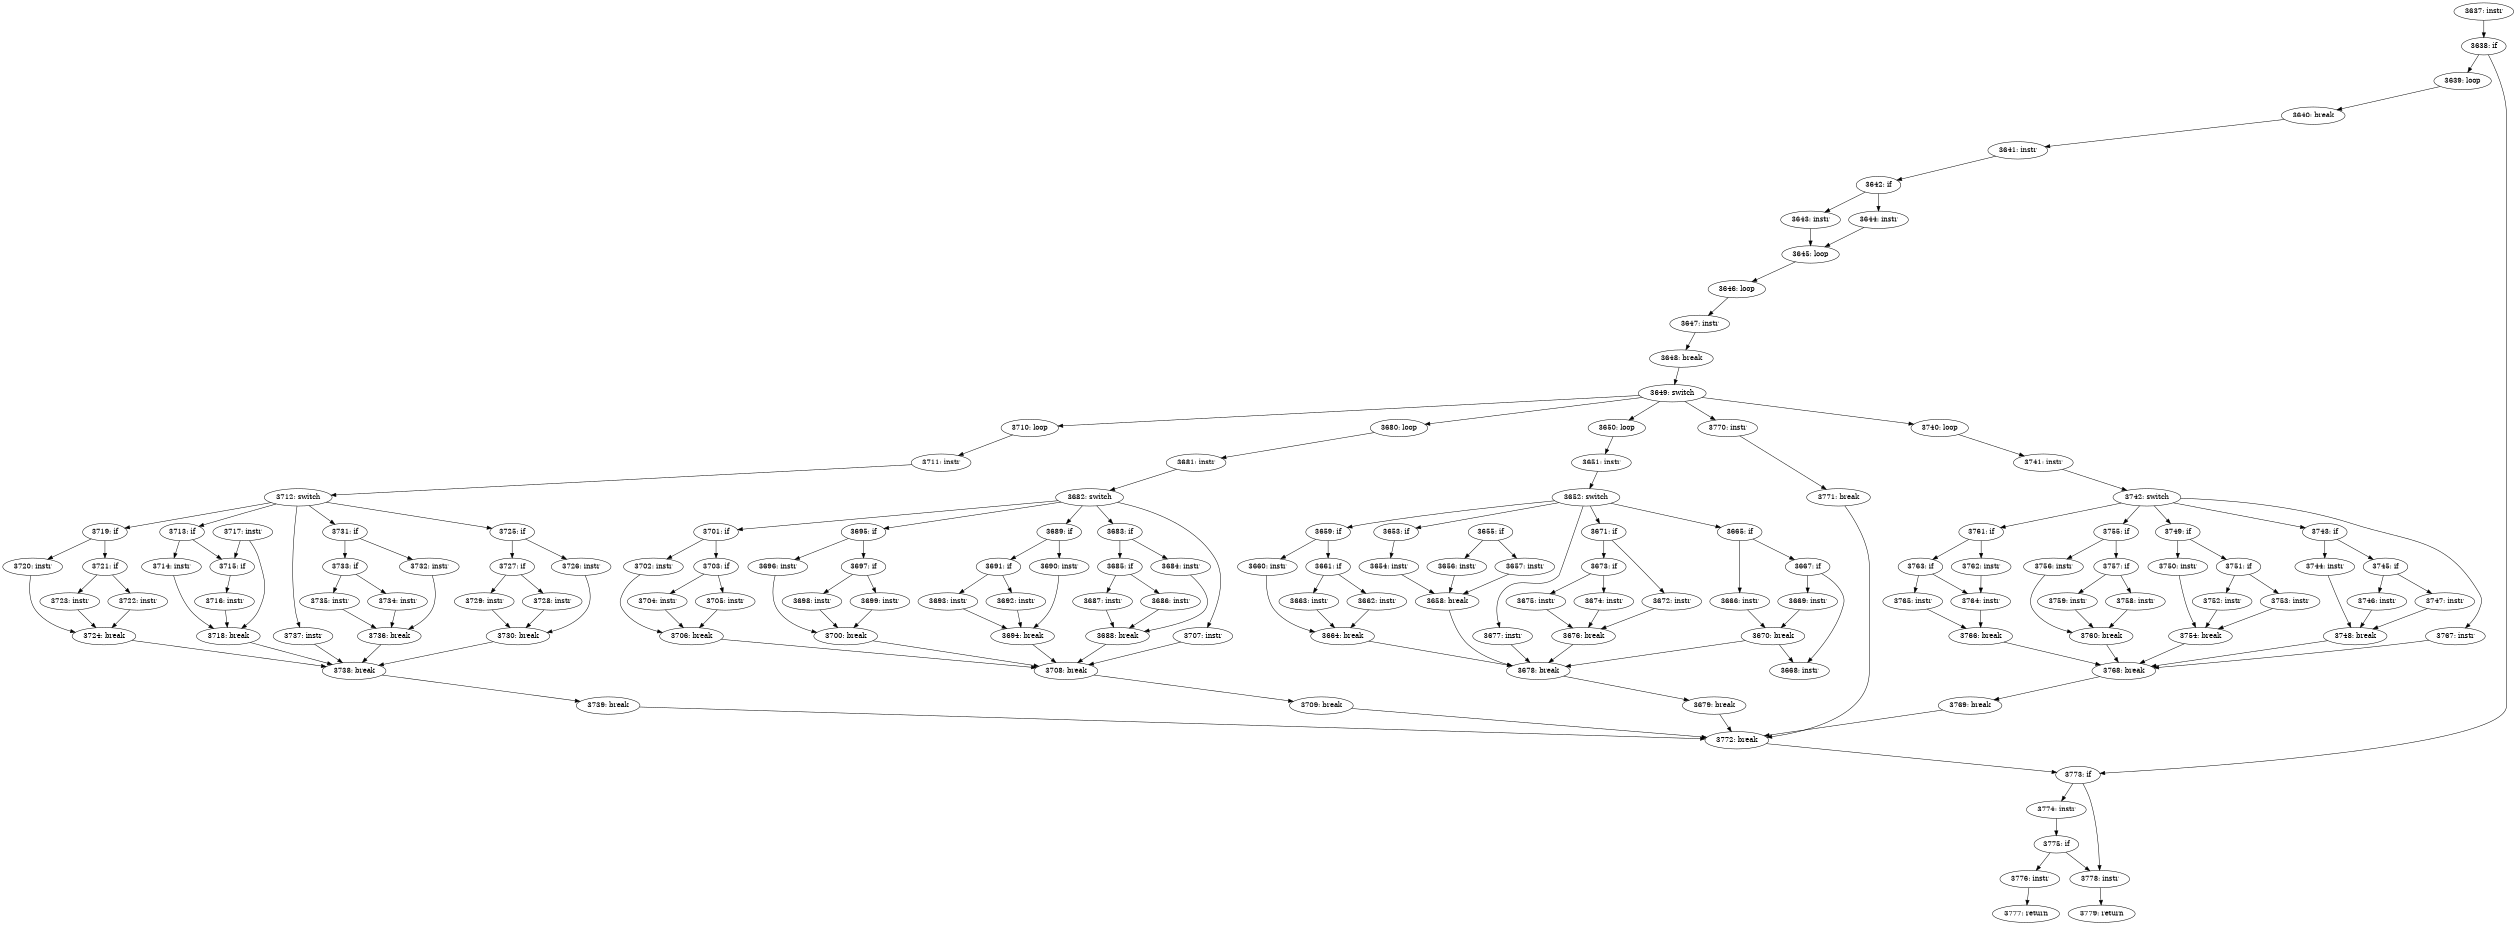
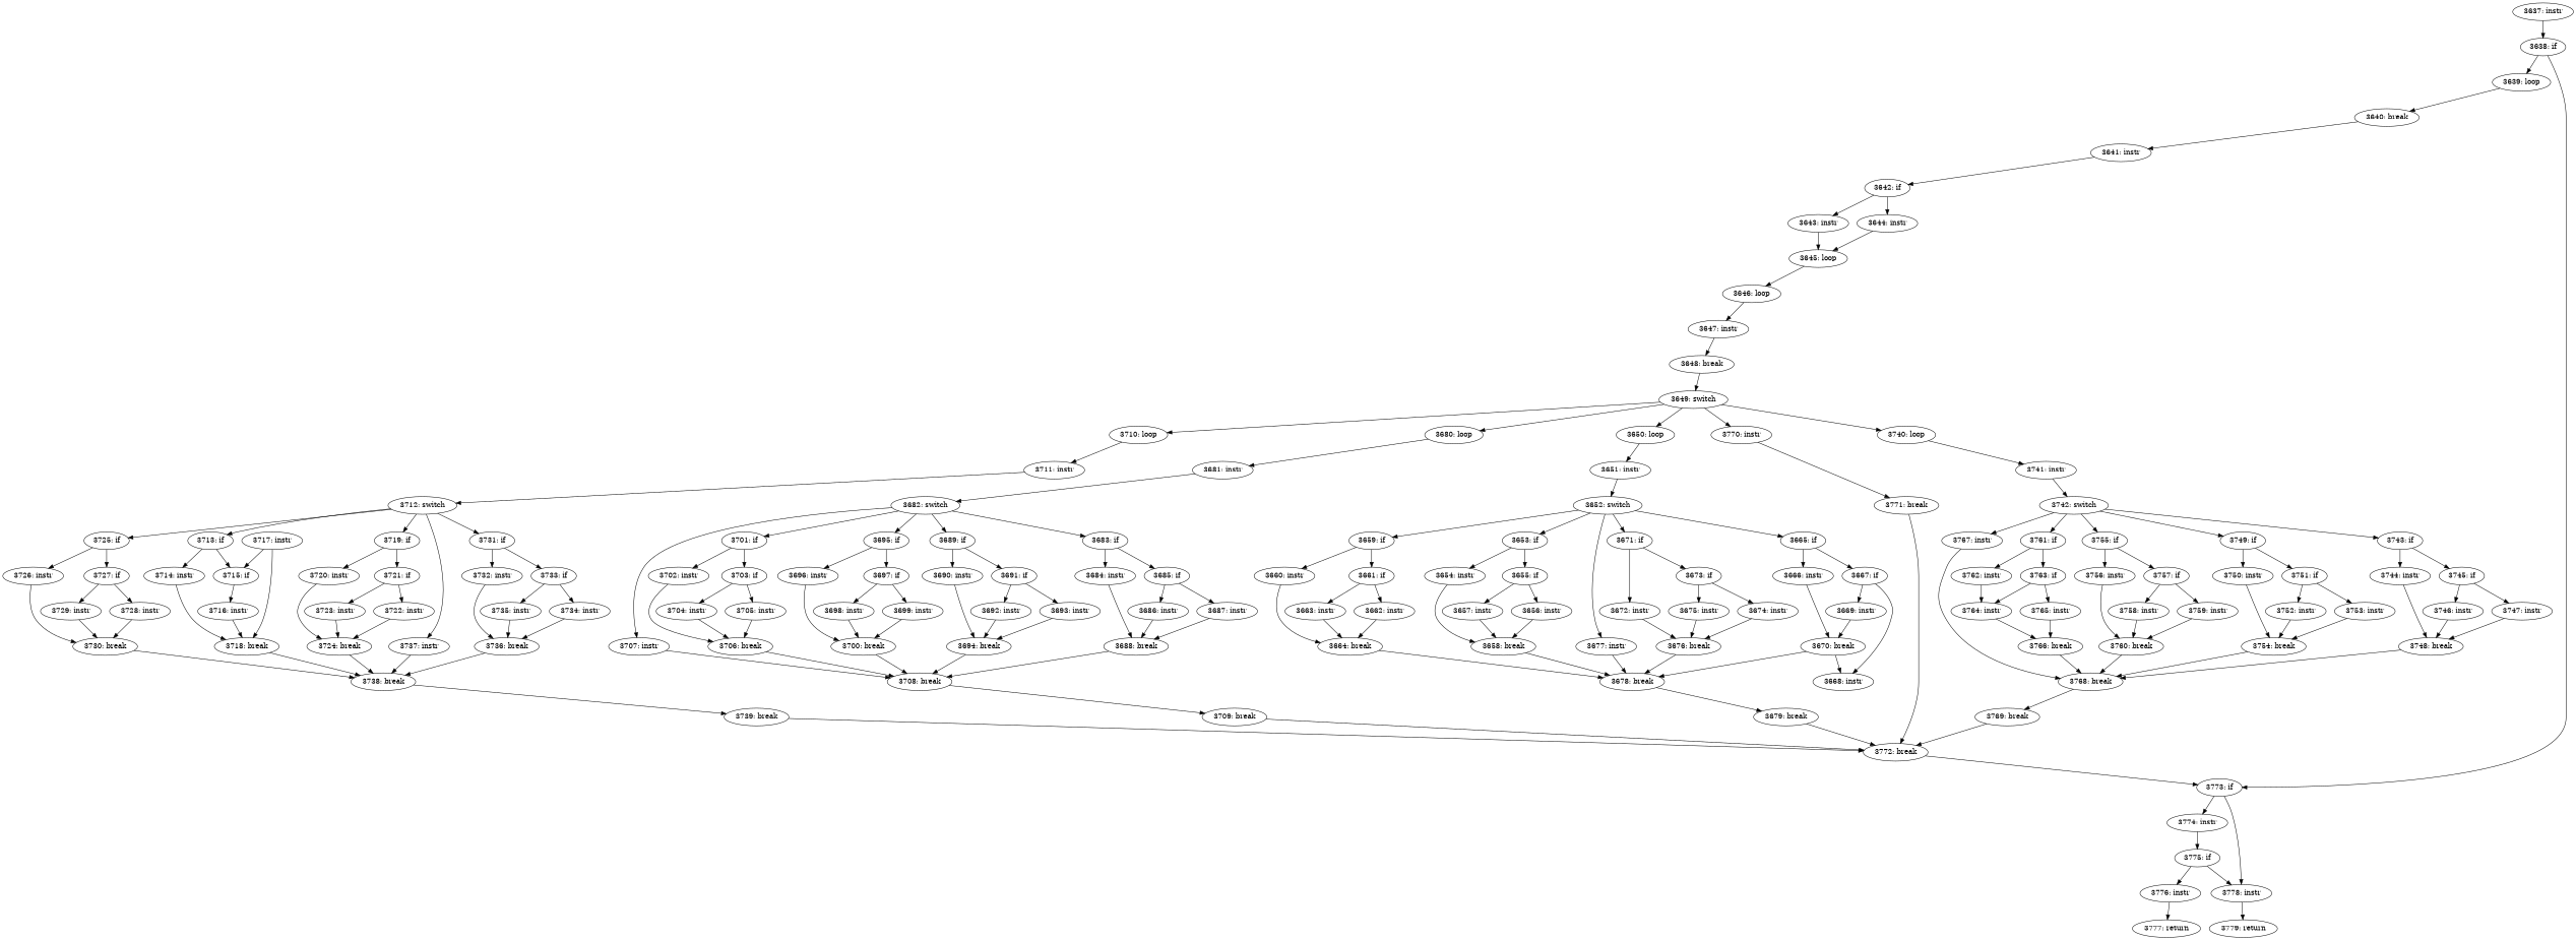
  digraph {
    n1 [label="3637: instr"]
    n2 [label="3638: if"]
    n3 [label="3639: loop"]
    n4 [label="3773: if"]
    n5 [label="3640: break"]
    n6 [label="3774: instr"]
    n7 [label="3778: instr"]
    n8 [label="3641: instr"]
    n9 [label="3775: if"]
    n10 [label="3779: return"]
    n11 [label="3642: if"]
    n12 [label="3643: instr"]
    n13 [label="3644: instr"]
    n14 [label="3645: loop"]
    n15 [label="3646: loop"]
    n16 [label="3647: instr"]
    n17 [label="3648: break"]
    n18 [label="3649: switch"]
    n19 [label="3770: instr"]
    n20 [label="3740: loop"]
    n21 [label="3710: loop"]
    n22 [label="3680: loop"]
    n23 [label="3650: loop"]
    n24 [label="3771: break"]
    n25 [label="3741: instr"]
    n26 [label="3711: instr"]
    n27 [label="3681: instr"]
    n28 [label="3651: instr"]
    n29 [label="3772: break"]
    n30 [label="3742: switch"]
    n31 [label="3712: switch"]
    n32 [label="3682: switch"]
    n33 [label="3652: switch"]
    n34 [label="3677: instr"]
    n35 [label="3671: if"]
    n36 [label="3665: if"]
    n37 [label="3659: if"]
    n38 [label="3653: if"]
    n39 [label="3678: break"]
    n40 [label="3672: instr"]
    n41 [label="3673: if"]
    n42 [label="3666: instr"]
    n43 [label="3667: if"]
    n44 [label="3660: instr"]
    n45 [label="3661: if"]
    n46 [label="3654: instr"]
    n47 [label="3655: if"]
    n48 [label="3679: break"]
    n49 [label="3676: break"]
    n50 [label="3674: instr"]
    n51 [label="3675: instr"]
    n52 [label="3670: break"]
    n53 [label="3668: instr"]
    n54 [label="3669: instr"]
    n55 [label="3664: break"]
    n56 [label="3662: instr"]
    n57 [label="3663: instr"]
    n58 [label="3658: break"]
    n59 [label="3656: instr"]
    n60 [label="3657: instr"]
    n61 [label="3707: instr"]
    n62 [label="3701: if"]
    n63 [label="3695: if"]
    n64 [label="3689: if"]
    n65 [label="3683: if"]
    n66 [label="3708: break"]
    n67 [label="3702: instr"]
    n68 [label="3703: if"]
    n69 [label="3696: instr"]
    n70 [label="3697: if"]
    n71 [label="3690: instr"]
    n72 [label="3691: if"]
    n73 [label="3684: instr"]
    n74 [label="3685: if"]
    n75 [label="3709: break"]
    n76 [label="3706: break"]
    n77 [label="3704: instr"]
    n78 [label="3705: instr"]
    n79 [label="3700: break"]
    n80 [label="3698: instr"]
    n81 [label="3699: instr"]
    n82 [label="3694: break"]
    n83 [label="3692: instr"]
    n84 [label="3693: instr"]
    n85 [label="3688: break"]
    n86 [label="3686: instr"]
    n87 [label="3687: instr"]
    n88 [label="3737: instr"]
    n89 [label="3731: if"]
    n90 [label="3725: if"]
    n91 [label="3719: if"]
    n92 [label="3713: if"]
    n93 [label="3738: break"]
    n94 [label="3732: instr"]
    n95 [label="3733: if"]
    n96 [label="3726: instr"]
    n97 [label="3727: if"]
    n98 [label="3720: instr"]
    n99 [label="3721: if"]
    n100 [label="3714: instr"]
    n101 [label="3715: if"]
    n102 [label="3739: break"]
    n103 [label="3736: break"]
    n104 [label="3734: instr"]
    n105 [label="3735: instr"]
    n106 [label="3730: break"]
    n107 [label="3728: instr"]
    n108 [label="3729: instr"]
    n109 [label="3724: break"]
    n110 [label="3722: instr"]
    n111 [label="3723: instr"]
    n112 [label="3718: break"]
    n113 [label="3716: instr"]
    n114 [label="3717: instr"]
    n115 [label="3767: instr"]
    n116 [label="3761: if"]
    n117 [label="3755: if"]
    n118 [label="3749: if"]
    n119 [label="3743: if"]
    n120 [label="3768: break"]
    n121 [label="3762: instr"]
    n122 [label="3763: if"]
    n123 [label="3756: instr"]
    n124 [label="3757: if"]
    n125 [label="3750: instr"]
    n126 [label="3751: if"]
    n127 [label="3744: instr"]
    n128 [label="3745: if"]
    n129 [label="3769: break"]
    n130 [label="3764: instr"]
    n131 [label="3765: instr"]
    n132 [label="3760: break"]
    n133 [label="3758: instr"]
    n134 [label="3759: instr"]
    n135 [label="3754: break"]
    n136 [label="3752: instr"]
    n137 [label="3753: instr"]
    n138 [label="3748: break"]
    n139 [label="3746: instr"]
    n140 [label="3747: instr"]
    n141 [label="3766: break"]
    n142 [label="3776: instr"]
    n143 [label="3777: return"]
    n1 -> n2
    n2 -> n3
    n2 -> n4
    n3 -> n5
    n4 -> n6
    n4 -> n7
    n5 -> n8
    n6 -> n9
    n7 -> n10
    n8 -> n11
    n9 -> n7
    n9 -> n142
    n11 -> n12
    n11 -> n13
    n12 -> n14
    n13 -> n14
    n14 -> n15
    n15 -> n16
    n16 -> n17
    n17 -> n18
    n18 -> n19
    n18 -> n20
    n18 -> n21
    n18 -> n22
    n18 -> n23
    n19 -> n24
    n20 -> n25
    n21 -> n26
    n22 -> n27
    n23 -> n28
    n24 -> n29
    n25 -> n30
    n26 -> n31
    n27 -> n32
    n28 -> n33
    n29 -> n4
    n30 -> n115
    n30 -> n116
    n30 -> n117
    n30 -> n118
    n30 -> n119
    n31 -> n88
    n31 -> n89
    n31 -> n90
    n31 -> n91
    n31 -> n92
    n32 -> n61
    n32 -> n62
    n32 -> n63
    n32 -> n64
    n32 -> n65
    n33 -> n34
    n33 -> n35
    n33 -> n36
    n33 -> n37
    n33 -> n38
    n34 -> n39
    n35 -> n40
    n35 -> n41
    n36 -> n42
    n36 -> n43
    n37 -> n44
    n37 -> n45
    n38 -> n46
+   n38 -> n47
    n39 -> n48
    n40 -> n49
    n41 -> n50
    n41 -> n51
    n42 -> n52
    n43 -> n53
    n43 -> n54
    n44 -> n55
    n45 -> n56
    n45 -> n57
    n46 -> n58
    n47 -> n59
    n47 -> n60
    n48 -> n29
    n49 -> n39
    n50 -> n49
    n51 -> n49
    n52 -> n39
    n52 -> n53
    n54 -> n52
    n55 -> n39
    n56 -> n55
    n57 -> n55
    n58 -> n39
    n59 -> n58
    n60 -> n58
    n61 -> n66
    n62 -> n67
    n62 -> n68
    n63 -> n69
    n63 -> n70
    n64 -> n71
    n64 -> n72
    n65 -> n73
    n65 -> n74
    n66 -> n75
    n67 -> n76
    n68 -> n77
    n68 -> n78
    n69 -> n79
    n70 -> n80
    n70 -> n81
    n71 -> n82
    n72 -> n83
    n72 -> n84
    n73 -> n85
    n74 -> n86
    n74 -> n87
    n75 -> n29
    n76 -> n66
    n77 -> n76
    n78 -> n76
    n79 -> n66
    n80 -> n79
    n81 -> n79
    n82 -> n66
    n83 -> n82
    n84 -> n82
    n85 -> n66
    n86 -> n85
    n87 -> n85
    n88 -> n93
    n89 -> n94
    n89 -> n95
    n90 -> n96
    n90 -> n97
    n91 -> n98
    n91 -> n99
    n92 -> n100
    n92 -> n101
    n93 -> n102
    n94 -> n103
    n95 -> n104
    n95 -> n105
    n96 -> n106
    n97 -> n107
    n97 -> n108
    n98 -> n109
    n99 -> n110
    n99 -> n111
    n100 -> n112
    n101 -> n113
    n102 -> n29
    n103 -> n93
    n104 -> n103
    n105 -> n103
    n106 -> n93
    n107 -> n106
    n108 -> n106
    n109 -> n93
    n110 -> n109
    n111 -> n109
    n112 -> n93
    n113 -> n112
    n114 -> n101
    n114 -> n112
    n115 -> n120
    n116 -> n121
    n116 -> n122
    n117 -> n123
    n117 -> n124
    n118 -> n125
    n118 -> n126
    n119 -> n127
    n119 -> n128
    n120 -> n129
    n121 -> n130
    n122 -> n130
    n122 -> n131
    n123 -> n132
    n124 -> n133
    n124 -> n134
    n125 -> n135
    n126 -> n136
    n126 -> n137
    n127 -> n138
    n128 -> n139
    n128 -> n140
    n129 -> n29
    n130 -> n141
    n131 -> n141
    n132 -> n120
    n133 -> n132
    n134 -> n132
    n135 -> n120
    n136 -> n135
    n137 -> n135
    n138 -> n120
    n139 -> n138
    n140 -> n138
    n141 -> n120
    n142 -> n143
  }
